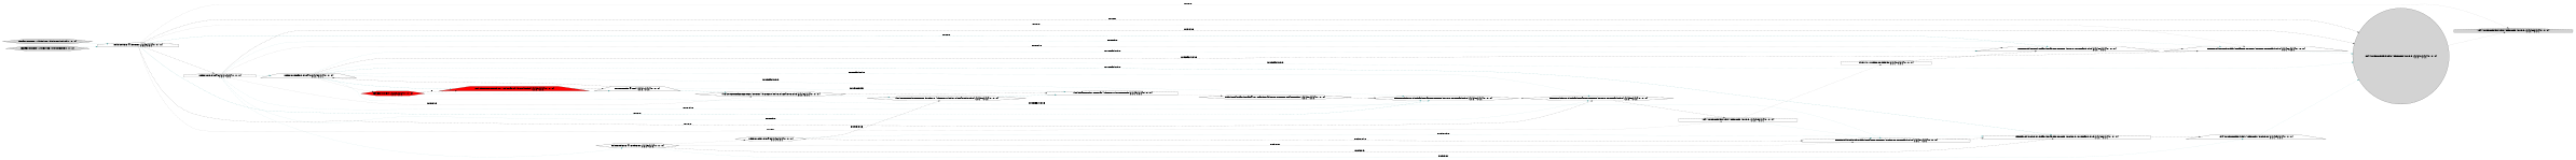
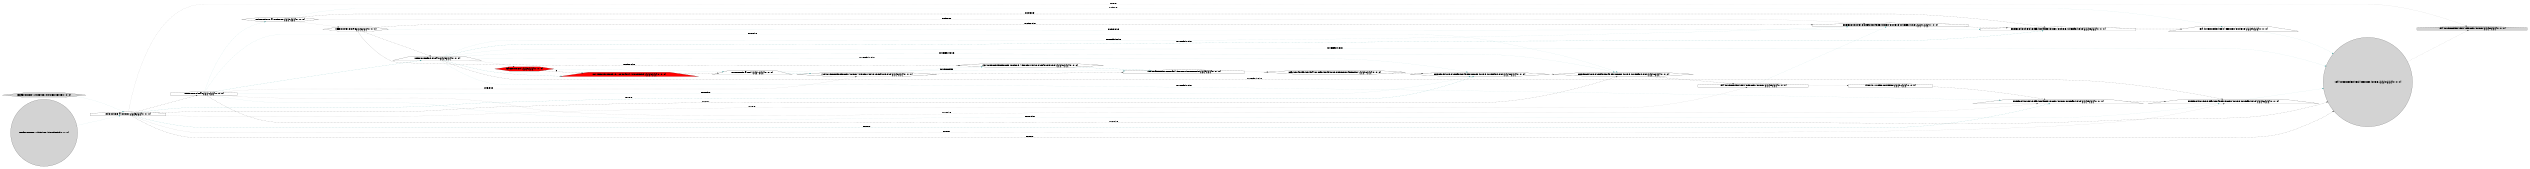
  digraph {
    fontname="DejaVu Sans"
    rankdir=LR
    node [fillcolor=white fontname="DejaVu Sans" shape=hexagon style=filled]
    edge [color=black fontname="DejaVu Sans" style=dotted]
    n1 [label="when(someProperties.getProperty(anotherKey)).thenReturn(String.valueOf(anotherValue))@@@11@@@['1', '1', '0']"]
    n2 [label="when(configRepository.getConfig()).thenReturn(someProperties)@@@9@@@['1', '1', '1']" shape=house]
    n3 [label="DefaultConfig defaultConfig = new DefaultConfig(someNamespace,configRepository)@@@10@@@['1', '1', '1']"]
    n4 [label="verify(someProperties,times(1)).getProperty(someKey)@@@13@@@['1', '1', '1']" shape=house]
    n5 [label="assertEquals(anotherValue,defaultConfig.getIntProperty(anotherKey,someDefaultValue))@@@17@@@['1', '1', '0']" shape=house]
    n6 [label="TimeUnit.MILLISECONDS.sleep(50)@@@14@@@['0', '0', '1']" shape=house]
    n7 [label="assertEquals(anotherValue,defaultConfig.getIntProperty(anotherKey,someDefaultValue))@@@18@@@['1', '1', '0']" shape=house]
    n8 [label="assertEquals(someValue,defaultConfig.getIntProperty(someKey,someDefaultValue))@@@15@@@['0', '0', '1']" shape=trapezium]
    n9 [label="assertEquals(someValue,defaultConfig.getIntProperty(someKey,someDefaultValue))@@@11@@@['1', '1', '1']"]
    n10 [label="assertEquals(someValue,defaultConfig.getIntProperty(someKey,someDefaultValue))@@@12@@@['1', '1', '1']"]
    n11 [fillcolor=lightgray label="testGetIntPropertyMultipleTimesWithShortExpireTime['0', '0', '1']"]
    n12 [label="String someKey = \"someKey\"@@@3@@@['1', '1', '1']" shape=house]
    n13 [fillcolor=lightgray label="verify(someProperties,times(2)).getProperty(someKey)@@@17@@@['1', '1', '1']" shape=circle]
    n14 [label="assertEquals(someValue,defaultConfig.getIntProperty(someKey,someDefaultValue))@@@16@@@['0', '0', '1']" shape=trapezium]
    n15 [fillcolor=lightgray label="verify(someProperties,times(2)).getProperty(someKey)@@@21@@@['1', '1', '0']" shape=house]
    n16 [label="Integer someValue = 2@@@4@@@['1', '1', '1']" shape=house]
    n17 [label="someProperties = mock()@@@7@@@['1', '1', '1']" shape=trapezium]
    n18 [label="when(someProperties.getProperty(someKey)).thenReturn(String.valueOf(someValue))@@@8@@@['1', '1', '1']"]
    n19 [fillcolor=red label="defineComponent(,)@@@8@@@['1', '0', '0']"]
    n20 [fillcolor=red label="MockInjector.setInstance(,new MockConfigUtilWithSmallCache())@@@8@@@['0', '1', '0']" shape=trapezium]
    n21 [label="verify(someProperties,times(1)).getProperty(anotherKey)@@@19@@@['1', '1', '0']" shape=trapezium]
    n22 [label="Integer someDefaultValue = -1@@@5@@@['1', '1', '1']" shape=trapezium]
    n23 [label="String anotherKey = \"anotherKey\"@@@5@@@['1', '1', '0']"]
    n24 [label="Integer anotherValue = 3@@@6@@@['1', '1', '0']"]
-   n25 [fillcolor=lightgray label="testGetIntPropertyMultipleTimesWithSmallCache['0', '1', '0']"]
+   n25 [fillcolor=lightgray label="testGetIntPropertyMultipleTimesWithSmallCache['0', '1', '0']" shape=circle]
    n1 -> n2 [color=teal style=dashed]
    n2 -> n3
    n3 -> n9 [style=dashed]
    n4 -> n5 [color=teal]
    n4 -> n6
    n5 -> n7 [style=dashed]
    n6 -> n8 [style=dashed]
    n7 -> n21 [style=dashed]
    n8 -> n14 [style=dashed]
    n9 -> n10 [style=dashed]
    n10 -> n4 [style=dashed]
    n11 -> n12 [color=teal]
    n12 -> n4 [label=someKey]
    n12 -> n8 [color=teal label=someKey style=dashed]
    n12 -> n9 [color=teal label=someKey style=dashed]
    n12 -> n10 [label=someKey style=dashed]
    n12 -> n13 [label=someKey style=dashed]
    n12 -> n14 [label=someKey]
    n12 -> n15 [label=someKey]
    n12 -> n16 [style=dashed]
    n13 -> n15
    n14 -> n13 [color=teal]
    n16 -> n8 [label=someValue]
    n16 -> n9 [color=teal label=someValue]
    n16 -> n10 [color=teal label=someValue]
    n16 -> n13 [label=someValue style=dashed]
    n16 -> n14 [color=teal label=someValue]
    n16 -> n18 [label=someValue]
    n16 -> n22 [color=teal style=dashed]
    n16 -> n23 [color=teal]
    n17 -> n2 [color=teal label=someProperties]
    n17 -> n18 [color=teal style=dashed]
    n18 -> n1 [color=teal]
    n18 -> n2 [style=dashed]
    n19 -> n17 [color=teal]
    n19 -> n20 [label=0 style=dashed]
    n20 -> n17 [style=dashed]
    n21 -> n13 [color=teal]
    n22 -> n5 [color=teal label=someDefaultValue]
    n22 -> n7 [color=teal label=someDefaultValue style=dashed]
    n22 -> n8 [color=teal label=someDefaultValue]
    n22 -> n9 [color=teal label=someDefaultValue]
    n22 -> n10 [color=teal label=someDefaultValue]
    n22 -> n13 [color=teal label=someDefaultValue]
    n22 -> n14 [label=someDefaultValue style=dashed]
    n22 -> n19
    n22 -> n20 [color=teal style=dashed]
    n23 -> n5 [label=anotherKey]
    n23 -> n7 [label=anotherKey style=dashed]
    n23 -> n21 [color=teal label=anotherKey]
    n23 -> n24
    n24 -> n1 [label=anotherValue style=dashed]
    n24 -> n5 [label=anotherValue style=dashed]
    n24 -> n7 [color=teal label=anotherValue]
-   n17 -> n22 [style=dashed]
+   n24 -> n22 [style=dashed]
    n25 -> n12 [color=teal]
  }
